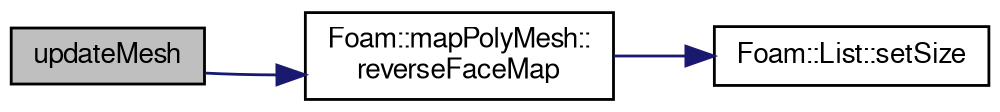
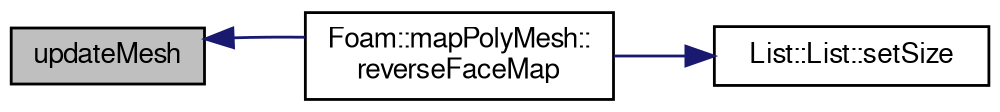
  digraph {
    rankdir=LR
    node [color=black fontname=FreeSans fontsize=10 shape=record]
    edge [color=midnightblue fontname=FreeSans fontsize=10 labelfontname=FreeSans labelfontsize=10 style=solid]
    n1 [fillcolor=grey75 fontcolor=black height=0.2 label=updateMesh style=filled width=0.4]
    n2 [height=0.2 label="Foam::mapPolyMesh::\lreverseFaceMap" width=0.4]
-   n3 [height=0.2 label="Foam::List::setSize" width=0.4]
-   n1 -> n2
+   n3 [height=0.2 label="List::List::setSize" width=0.4]
+   n2 -> n1
    n2 -> n3
  }
